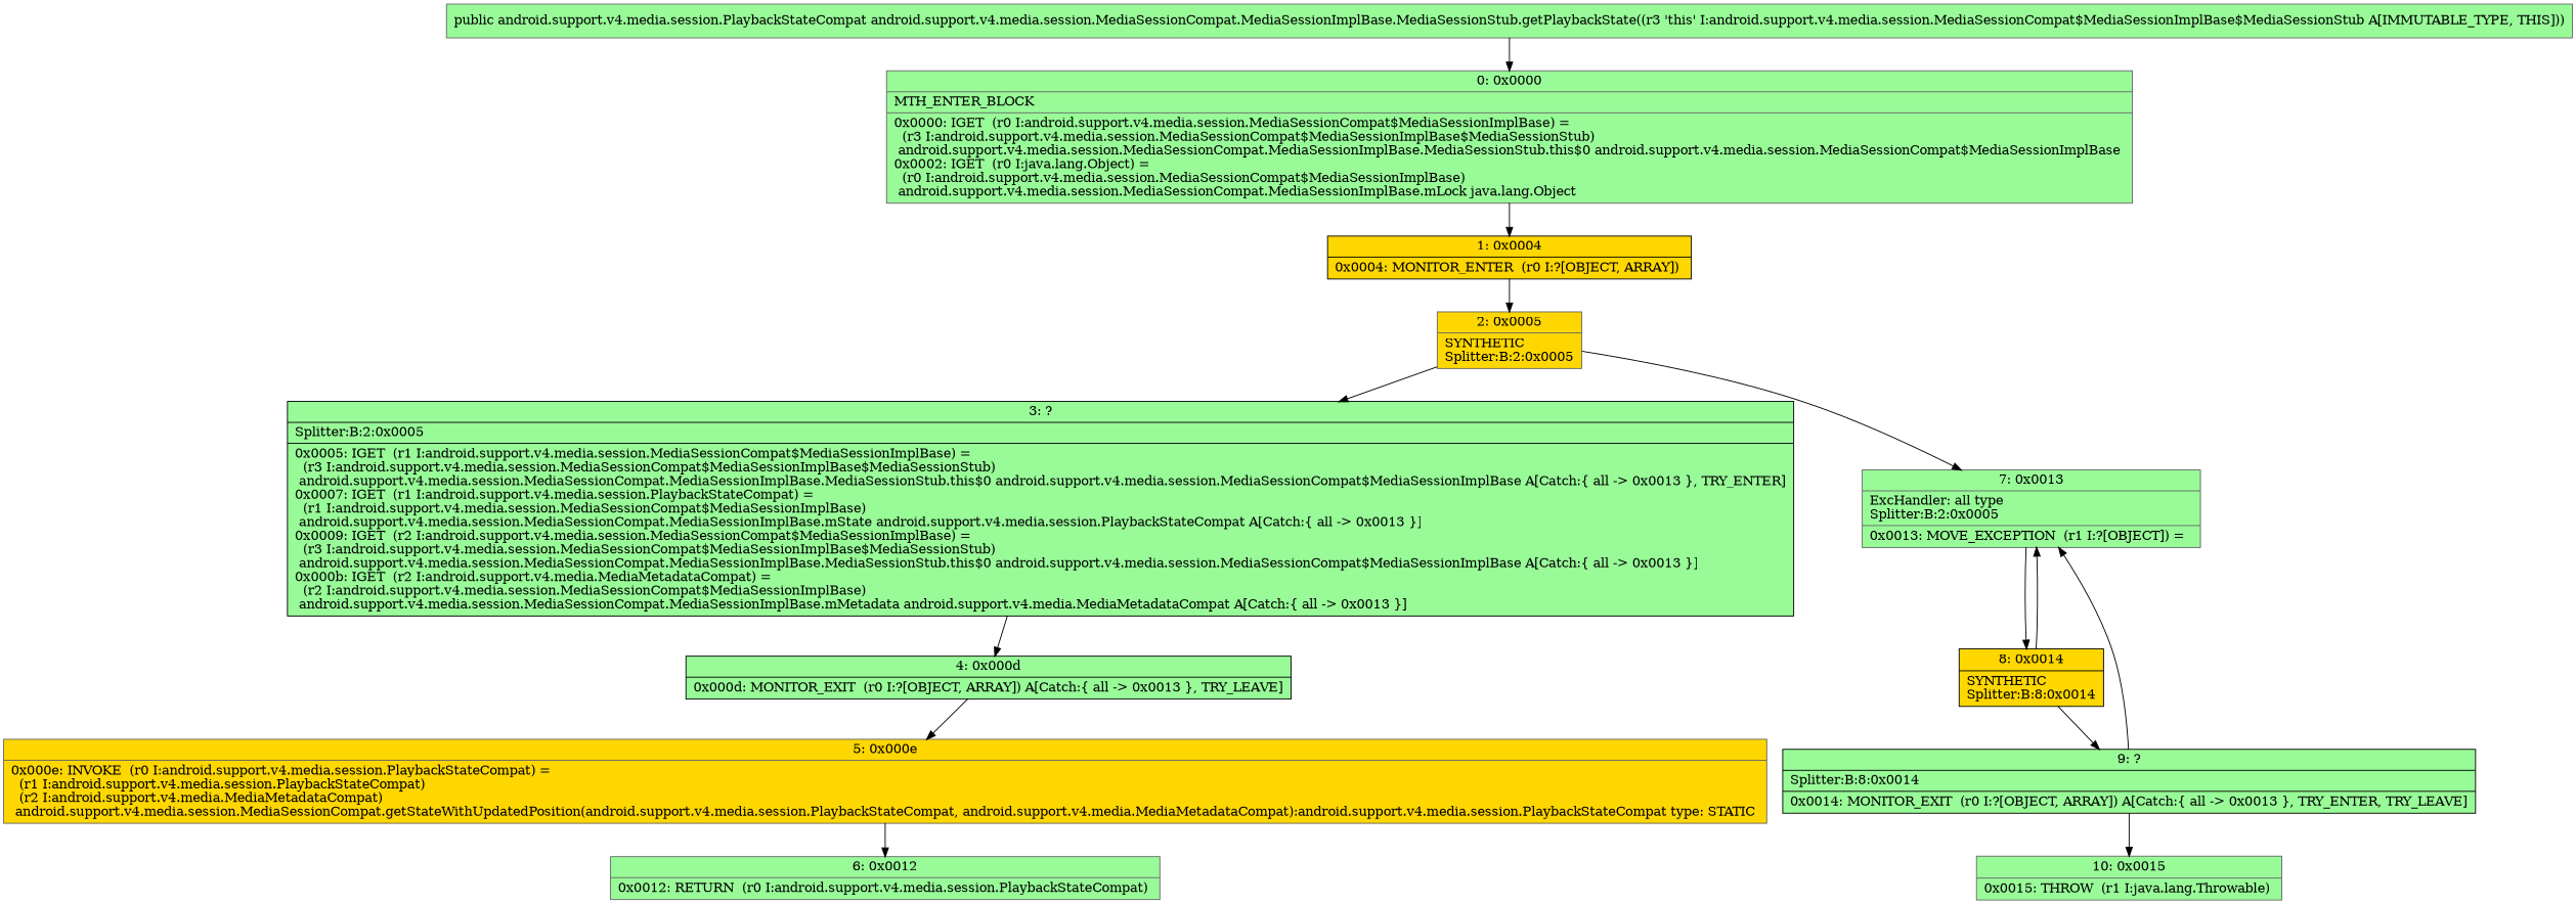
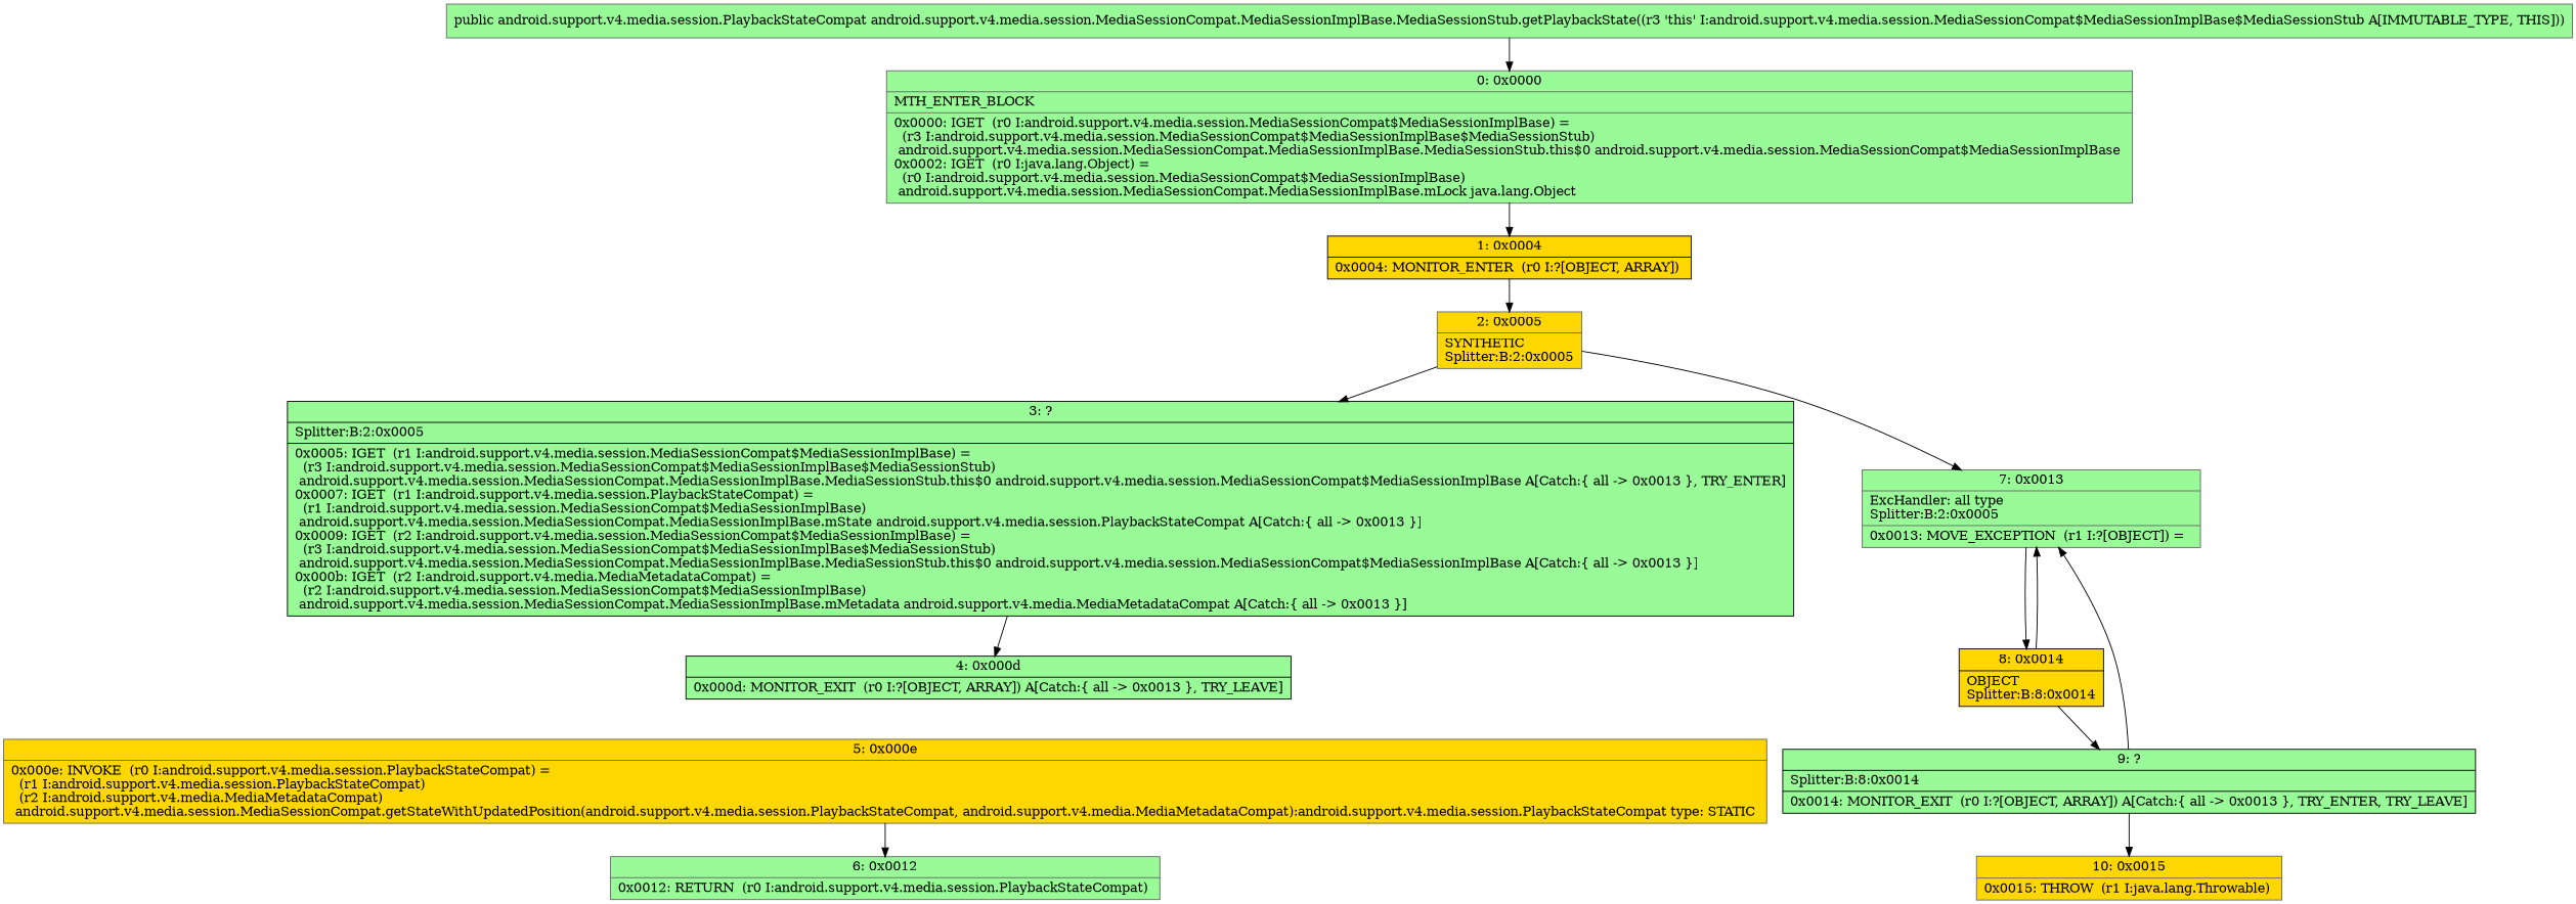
  digraph {
    node [color=gray40 fillcolor=palegreen shape=record style=filled]
    n1 [label="{0\:\ 0x0000|MTH_ENTER_BLOCK\l|0x0000: IGET  (r0 I:android.support.v4.media.session.MediaSessionCompat$MediaSessionImplBase) = \l  (r3 I:android.support.v4.media.session.MediaSessionCompat$MediaSessionImplBase$MediaSessionStub)\l android.support.v4.media.session.MediaSessionCompat.MediaSessionImplBase.MediaSessionStub.this$0 android.support.v4.media.session.MediaSessionCompat$MediaSessionImplBase \l0x0002: IGET  (r0 I:java.lang.Object) = \l  (r0 I:android.support.v4.media.session.MediaSessionCompat$MediaSessionImplBase)\l android.support.v4.media.session.MediaSessionCompat.MediaSessionImplBase.mLock java.lang.Object \l}"]
    n2 [color=black fillcolor=gold label="{1\:\ 0x0004|0x0004: MONITOR_ENTER  (r0 I:?[OBJECT, ARRAY]) \l}"]
    n3 [fillcolor=gold label="{2\:\ 0x0005|SYNTHETIC\lSplitter:B:2:0x0005\l}"]
    n4 [color=black label="{3\:\ ?|Splitter:B:2:0x0005\l|0x0005: IGET  (r1 I:android.support.v4.media.session.MediaSessionCompat$MediaSessionImplBase) = \l  (r3 I:android.support.v4.media.session.MediaSessionCompat$MediaSessionImplBase$MediaSessionStub)\l android.support.v4.media.session.MediaSessionCompat.MediaSessionImplBase.MediaSessionStub.this$0 android.support.v4.media.session.MediaSessionCompat$MediaSessionImplBase A[Catch:\{ all \-\> 0x0013 \}, TRY_ENTER]\l0x0007: IGET  (r1 I:android.support.v4.media.session.PlaybackStateCompat) = \l  (r1 I:android.support.v4.media.session.MediaSessionCompat$MediaSessionImplBase)\l android.support.v4.media.session.MediaSessionCompat.MediaSessionImplBase.mState android.support.v4.media.session.PlaybackStateCompat A[Catch:\{ all \-\> 0x0013 \}]\l0x0009: IGET  (r2 I:android.support.v4.media.session.MediaSessionCompat$MediaSessionImplBase) = \l  (r3 I:android.support.v4.media.session.MediaSessionCompat$MediaSessionImplBase$MediaSessionStub)\l android.support.v4.media.session.MediaSessionCompat.MediaSessionImplBase.MediaSessionStub.this$0 android.support.v4.media.session.MediaSessionCompat$MediaSessionImplBase A[Catch:\{ all \-\> 0x0013 \}]\l0x000b: IGET  (r2 I:android.support.v4.media.MediaMetadataCompat) = \l  (r2 I:android.support.v4.media.session.MediaSessionCompat$MediaSessionImplBase)\l android.support.v4.media.session.MediaSessionCompat.MediaSessionImplBase.mMetadata android.support.v4.media.MediaMetadataCompat A[Catch:\{ all \-\> 0x0013 \}]\l}"]
    n5 [label="{7\:\ 0x0013|ExcHandler: all type\lSplitter:B:2:0x0005\l|0x0013: MOVE_EXCEPTION  (r1 I:?[OBJECT]) =  \l}"]
    n6 [color=black label="{4\:\ 0x000d|0x000d: MONITOR_EXIT  (r0 I:?[OBJECT, ARRAY]) A[Catch:\{ all \-\> 0x0013 \}, TRY_LEAVE]\l}"]
-   n7 [color=black fillcolor=gold label="{8\:\ 0x0014|SYNTHETIC\lSplitter:B:8:0x0014\l}"]
+   n7 [color=black fillcolor=gold label="{8\:\ 0x0014|OBJECT\lSplitter:B:8:0x0014\l}"]
    n8 [fillcolor=gold label="{5\:\ 0x000e|0x000e: INVOKE  (r0 I:android.support.v4.media.session.PlaybackStateCompat) = \l  (r1 I:android.support.v4.media.session.PlaybackStateCompat)\l  (r2 I:android.support.v4.media.MediaMetadataCompat)\l android.support.v4.media.session.MediaSessionCompat.getStateWithUpdatedPosition(android.support.v4.media.session.PlaybackStateCompat, android.support.v4.media.MediaMetadataCompat):android.support.v4.media.session.PlaybackStateCompat type: STATIC \l}"]
    n9 [label="{6\:\ 0x0012|0x0012: RETURN  (r0 I:android.support.v4.media.session.PlaybackStateCompat) \l}"]
    n10 [color=black label="{9\:\ ?|Splitter:B:8:0x0014\l|0x0014: MONITOR_EXIT  (r0 I:?[OBJECT, ARRAY]) A[Catch:\{ all \-\> 0x0013 \}, TRY_ENTER, TRY_LEAVE]\l}"]
-   n11 [label="{10\:\ 0x0015|0x0015: THROW  (r1 I:java.lang.Throwable) \l}"]
+   n11 [fillcolor=gold label="{10\:\ 0x0015|0x0015: THROW  (r1 I:java.lang.Throwable) \l}"]
    n12 [label="{public android.support.v4.media.session.PlaybackStateCompat android.support.v4.media.session.MediaSessionCompat.MediaSessionImplBase.MediaSessionStub.getPlaybackState((r3 'this' I:android.support.v4.media.session.MediaSessionCompat$MediaSessionImplBase$MediaSessionStub A[IMMUTABLE_TYPE, THIS])) }"]
    n1 -> n2
    n2 -> n3
    n3 -> n4
    n3 -> n5
    n4 -> n6
    n5 -> n7
-   n6 -> n8
    n7 -> n5
    n7 -> n10
    n8 -> n9
    n10 -> n5
    n10 -> n11
    n12 -> n1
  }
